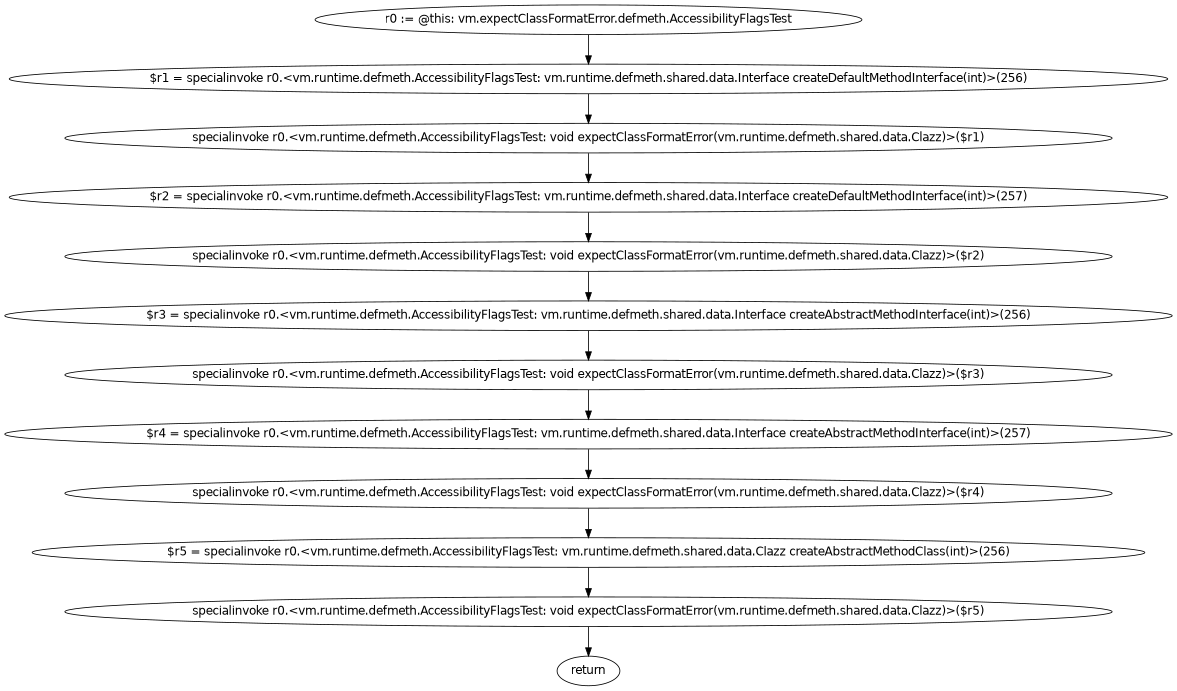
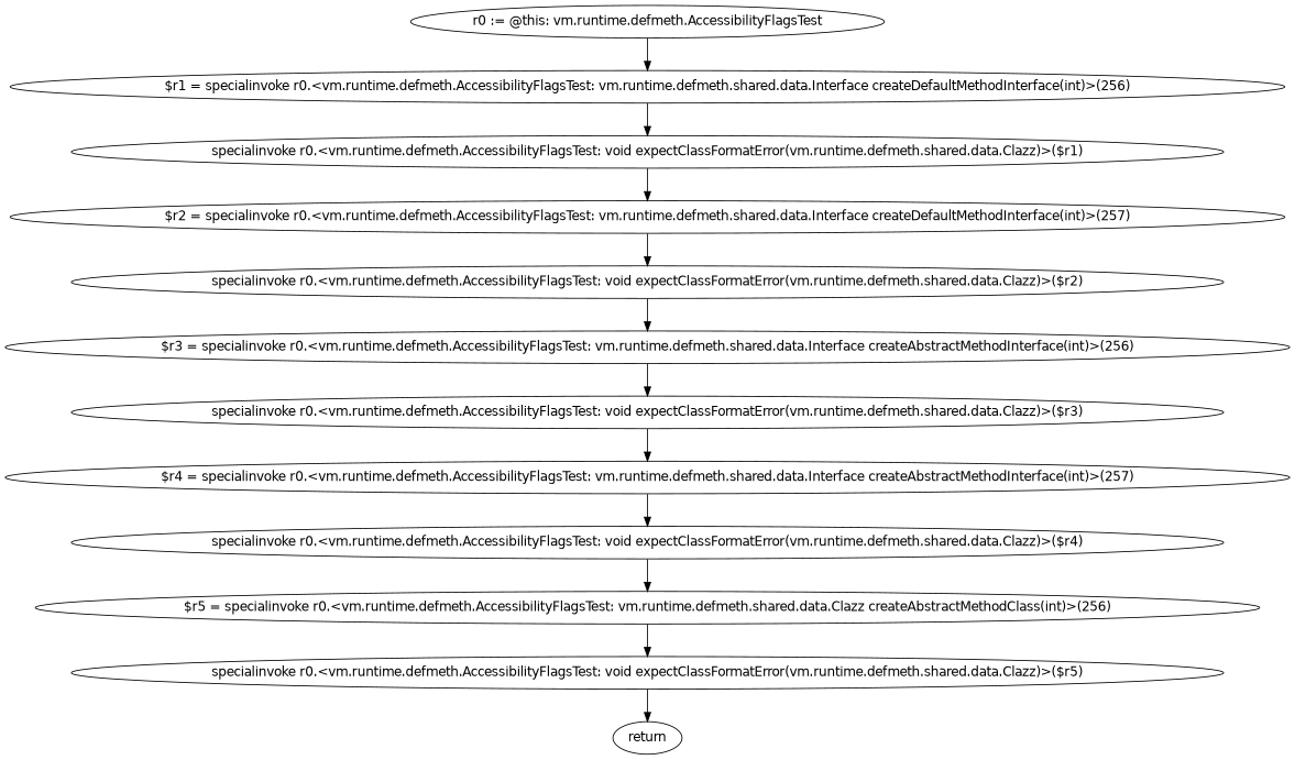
  digraph {
    fontname="DejaVu Sans"
    node [fontname="DejaVu Sans"]
    edge [fontname="DejaVu Sans"]
-   "r0 := @this: vm.runtime.defmeth.AccessibilityFlagsTest" [label="r0 := @this: vm.expectClassFormatError.defmeth.AccessibilityFlagsTest"]
+   "r0 := @this: vm.runtime.defmeth.AccessibilityFlagsTest"
    "$r1 = specialinvoke r0.<vm.runtime.defmeth.AccessibilityFlagsTest: vm.runtime.defmeth.shared.data.Interface createDefaultMethodInterface(int)>(256)"
    "specialinvoke r0.<vm.runtime.defmeth.AccessibilityFlagsTest: void expectClassFormatError(vm.runtime.defmeth.shared.data.Clazz)>($r1)"
    "$r2 = specialinvoke r0.<vm.runtime.defmeth.AccessibilityFlagsTest: vm.runtime.defmeth.shared.data.Interface createDefaultMethodInterface(int)>(257)"
    "specialinvoke r0.<vm.runtime.defmeth.AccessibilityFlagsTest: void expectClassFormatError(vm.runtime.defmeth.shared.data.Clazz)>($r2)"
    "$r3 = specialinvoke r0.<vm.runtime.defmeth.AccessibilityFlagsTest: vm.runtime.defmeth.shared.data.Interface createAbstractMethodInterface(int)>(256)"
    "specialinvoke r0.<vm.runtime.defmeth.AccessibilityFlagsTest: void expectClassFormatError(vm.runtime.defmeth.shared.data.Clazz)>($r3)"
    "$r4 = specialinvoke r0.<vm.runtime.defmeth.AccessibilityFlagsTest: vm.runtime.defmeth.shared.data.Interface createAbstractMethodInterface(int)>(257)"
    "specialinvoke r0.<vm.runtime.defmeth.AccessibilityFlagsTest: void expectClassFormatError(vm.runtime.defmeth.shared.data.Clazz)>($r4)"
    "$r5 = specialinvoke r0.<vm.runtime.defmeth.AccessibilityFlagsTest: vm.runtime.defmeth.shared.data.Clazz createAbstractMethodClass(int)>(256)"
    "specialinvoke r0.<vm.runtime.defmeth.AccessibilityFlagsTest: void expectClassFormatError(vm.runtime.defmeth.shared.data.Clazz)>($r5)"
    return
    "r0 := @this: vm.runtime.defmeth.AccessibilityFlagsTest" -> "$r1 = specialinvoke r0.<vm.runtime.defmeth.AccessibilityFlagsTest: vm.runtime.defmeth.shared.data.Interface createDefaultMethodInterface(int)>(256)"
    "$r1 = specialinvoke r0.<vm.runtime.defmeth.AccessibilityFlagsTest: vm.runtime.defmeth.shared.data.Interface createDefaultMethodInterface(int)>(256)" -> "specialinvoke r0.<vm.runtime.defmeth.AccessibilityFlagsTest: void expectClassFormatError(vm.runtime.defmeth.shared.data.Clazz)>($r1)"
    "specialinvoke r0.<vm.runtime.defmeth.AccessibilityFlagsTest: void expectClassFormatError(vm.runtime.defmeth.shared.data.Clazz)>($r1)" -> "$r2 = specialinvoke r0.<vm.runtime.defmeth.AccessibilityFlagsTest: vm.runtime.defmeth.shared.data.Interface createDefaultMethodInterface(int)>(257)"
    "$r2 = specialinvoke r0.<vm.runtime.defmeth.AccessibilityFlagsTest: vm.runtime.defmeth.shared.data.Interface createDefaultMethodInterface(int)>(257)" -> "specialinvoke r0.<vm.runtime.defmeth.AccessibilityFlagsTest: void expectClassFormatError(vm.runtime.defmeth.shared.data.Clazz)>($r2)"
    "specialinvoke r0.<vm.runtime.defmeth.AccessibilityFlagsTest: void expectClassFormatError(vm.runtime.defmeth.shared.data.Clazz)>($r2)" -> "$r3 = specialinvoke r0.<vm.runtime.defmeth.AccessibilityFlagsTest: vm.runtime.defmeth.shared.data.Interface createAbstractMethodInterface(int)>(256)"
    "$r3 = specialinvoke r0.<vm.runtime.defmeth.AccessibilityFlagsTest: vm.runtime.defmeth.shared.data.Interface createAbstractMethodInterface(int)>(256)" -> "specialinvoke r0.<vm.runtime.defmeth.AccessibilityFlagsTest: void expectClassFormatError(vm.runtime.defmeth.shared.data.Clazz)>($r3)"
    "specialinvoke r0.<vm.runtime.defmeth.AccessibilityFlagsTest: void expectClassFormatError(vm.runtime.defmeth.shared.data.Clazz)>($r3)" -> "$r4 = specialinvoke r0.<vm.runtime.defmeth.AccessibilityFlagsTest: vm.runtime.defmeth.shared.data.Interface createAbstractMethodInterface(int)>(257)"
    "$r4 = specialinvoke r0.<vm.runtime.defmeth.AccessibilityFlagsTest: vm.runtime.defmeth.shared.data.Interface createAbstractMethodInterface(int)>(257)" -> "specialinvoke r0.<vm.runtime.defmeth.AccessibilityFlagsTest: void expectClassFormatError(vm.runtime.defmeth.shared.data.Clazz)>($r4)"
    "specialinvoke r0.<vm.runtime.defmeth.AccessibilityFlagsTest: void expectClassFormatError(vm.runtime.defmeth.shared.data.Clazz)>($r4)" -> "$r5 = specialinvoke r0.<vm.runtime.defmeth.AccessibilityFlagsTest: vm.runtime.defmeth.shared.data.Clazz createAbstractMethodClass(int)>(256)"
    "$r5 = specialinvoke r0.<vm.runtime.defmeth.AccessibilityFlagsTest: vm.runtime.defmeth.shared.data.Clazz createAbstractMethodClass(int)>(256)" -> "specialinvoke r0.<vm.runtime.defmeth.AccessibilityFlagsTest: void expectClassFormatError(vm.runtime.defmeth.shared.data.Clazz)>($r5)"
    "specialinvoke r0.<vm.runtime.defmeth.AccessibilityFlagsTest: void expectClassFormatError(vm.runtime.defmeth.shared.data.Clazz)>($r5)" -> return
  }
